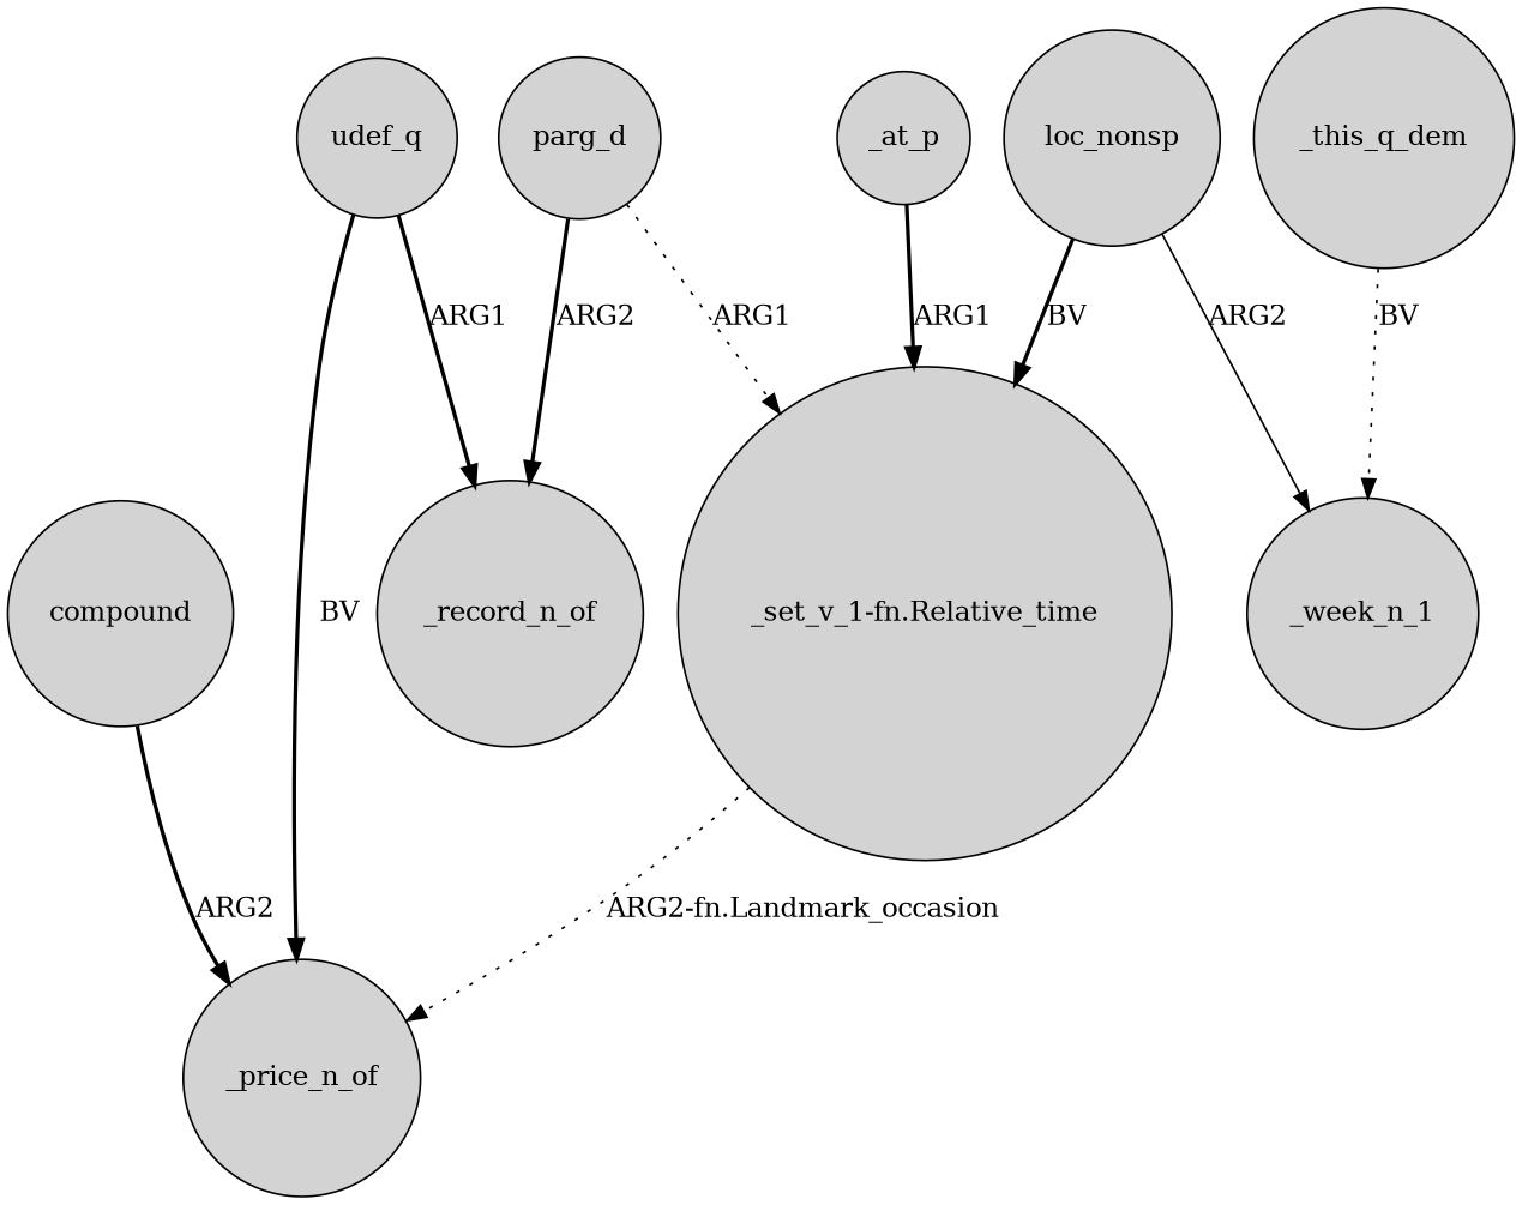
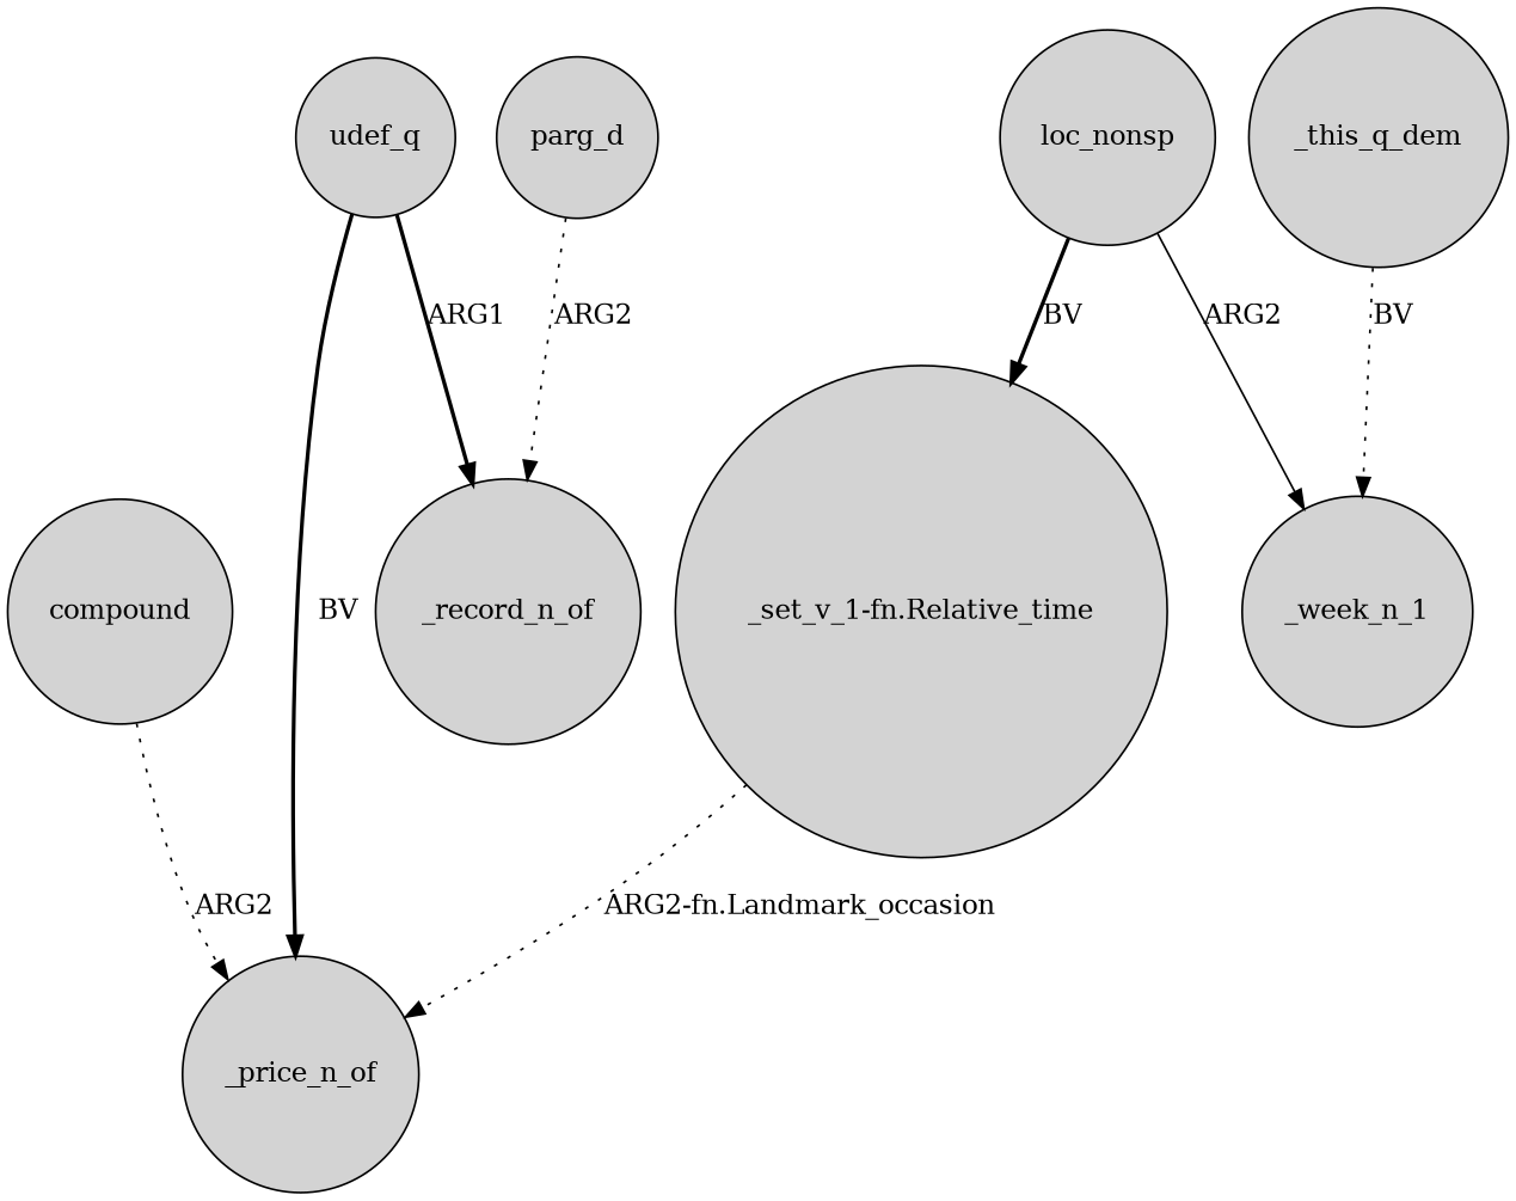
  digraph {
    node [shape=circle style=filled]
    edge [style=bold]
    compound
    _price_n_of
    parg_d
    _record_n_of
    "_set_v_1-fn.Relative_time"
    _this_q_dem
    _week_n_1
-   _at_p
    loc_nonsp
    udef_q
-   compound -> _price_n_of [label=ARG2]
-   parg_d -> _record_n_of [label=ARG2]
-   parg_d -> "_set_v_1-fn.Relative_time" [label=ARG1 style=dotted]
+   compound -> _price_n_of [label=ARG2 style=dotted]
+   parg_d -> _record_n_of [label=ARG2 style=dotted]
    "_set_v_1-fn.Relative_time" -> _price_n_of [label="ARG2-fn.Landmark_occasion" style=dotted]
    _this_q_dem -> _week_n_1 [label=BV style=dotted]
-   _at_p -> "_set_v_1-fn.Relative_time" [label=ARG1]
    loc_nonsp -> "_set_v_1-fn.Relative_time" [label=BV]
    loc_nonsp -> _week_n_1 [label=ARG2 style=solid]
    udef_q -> _price_n_of [label=BV]
    udef_q -> _record_n_of [label=ARG1]
  }
